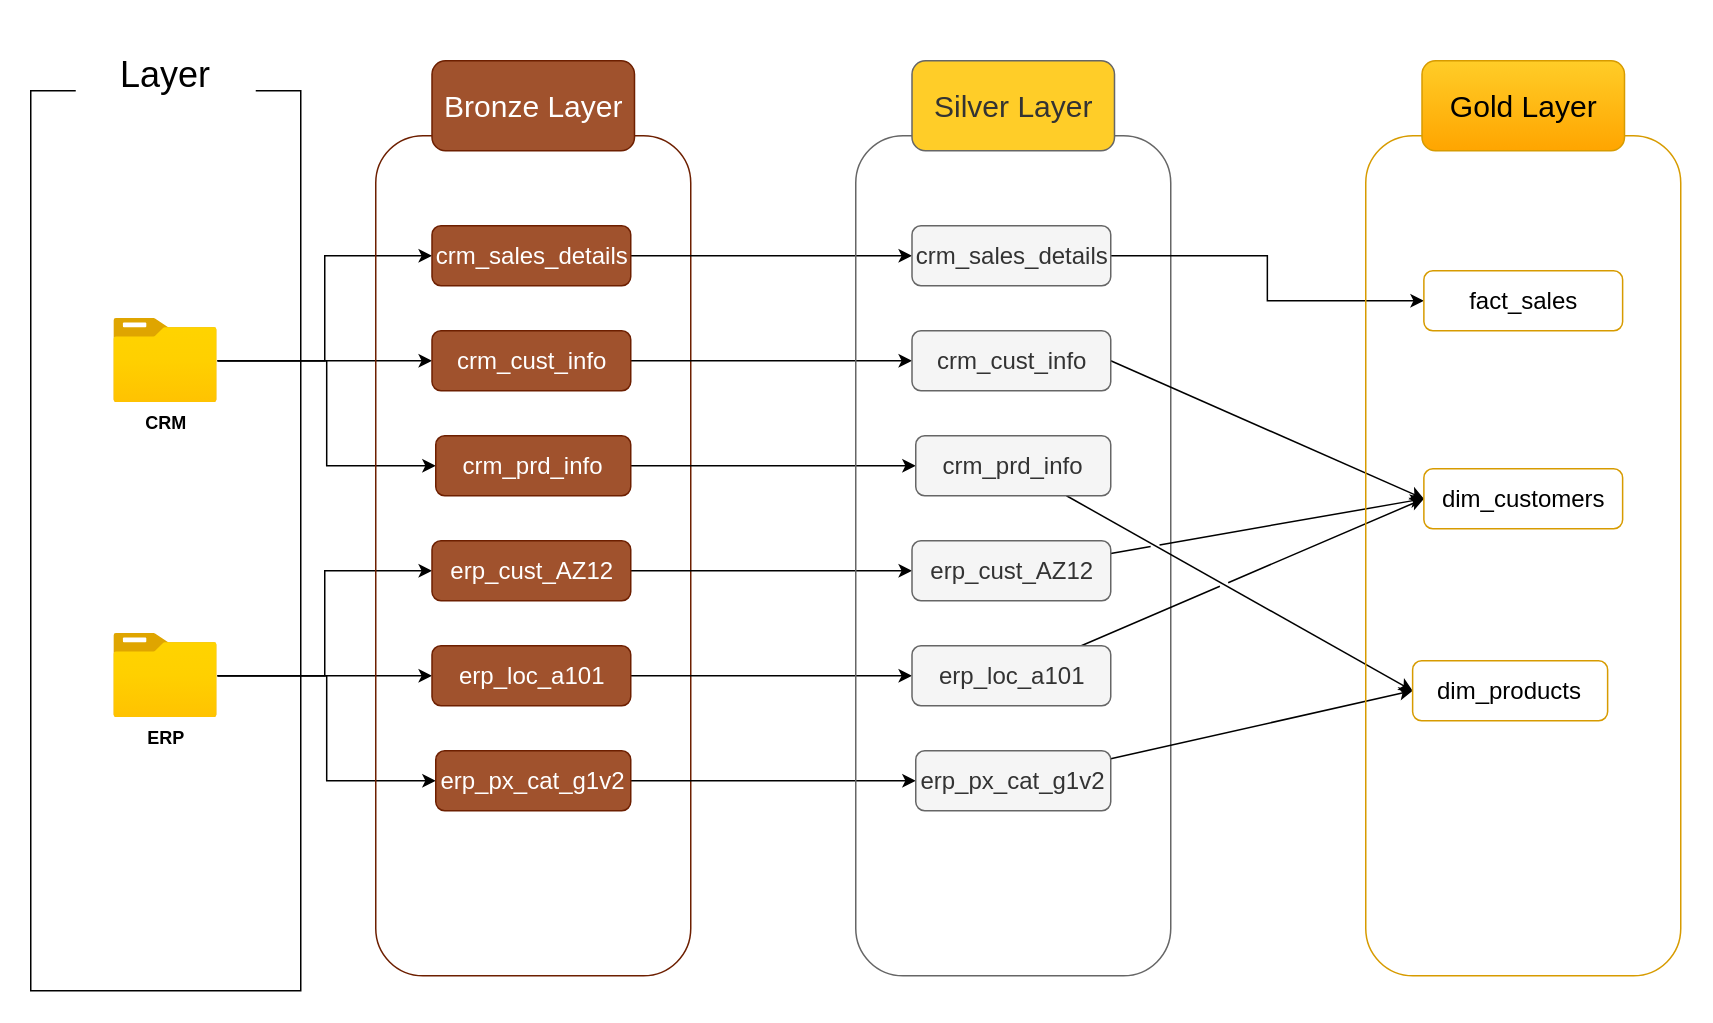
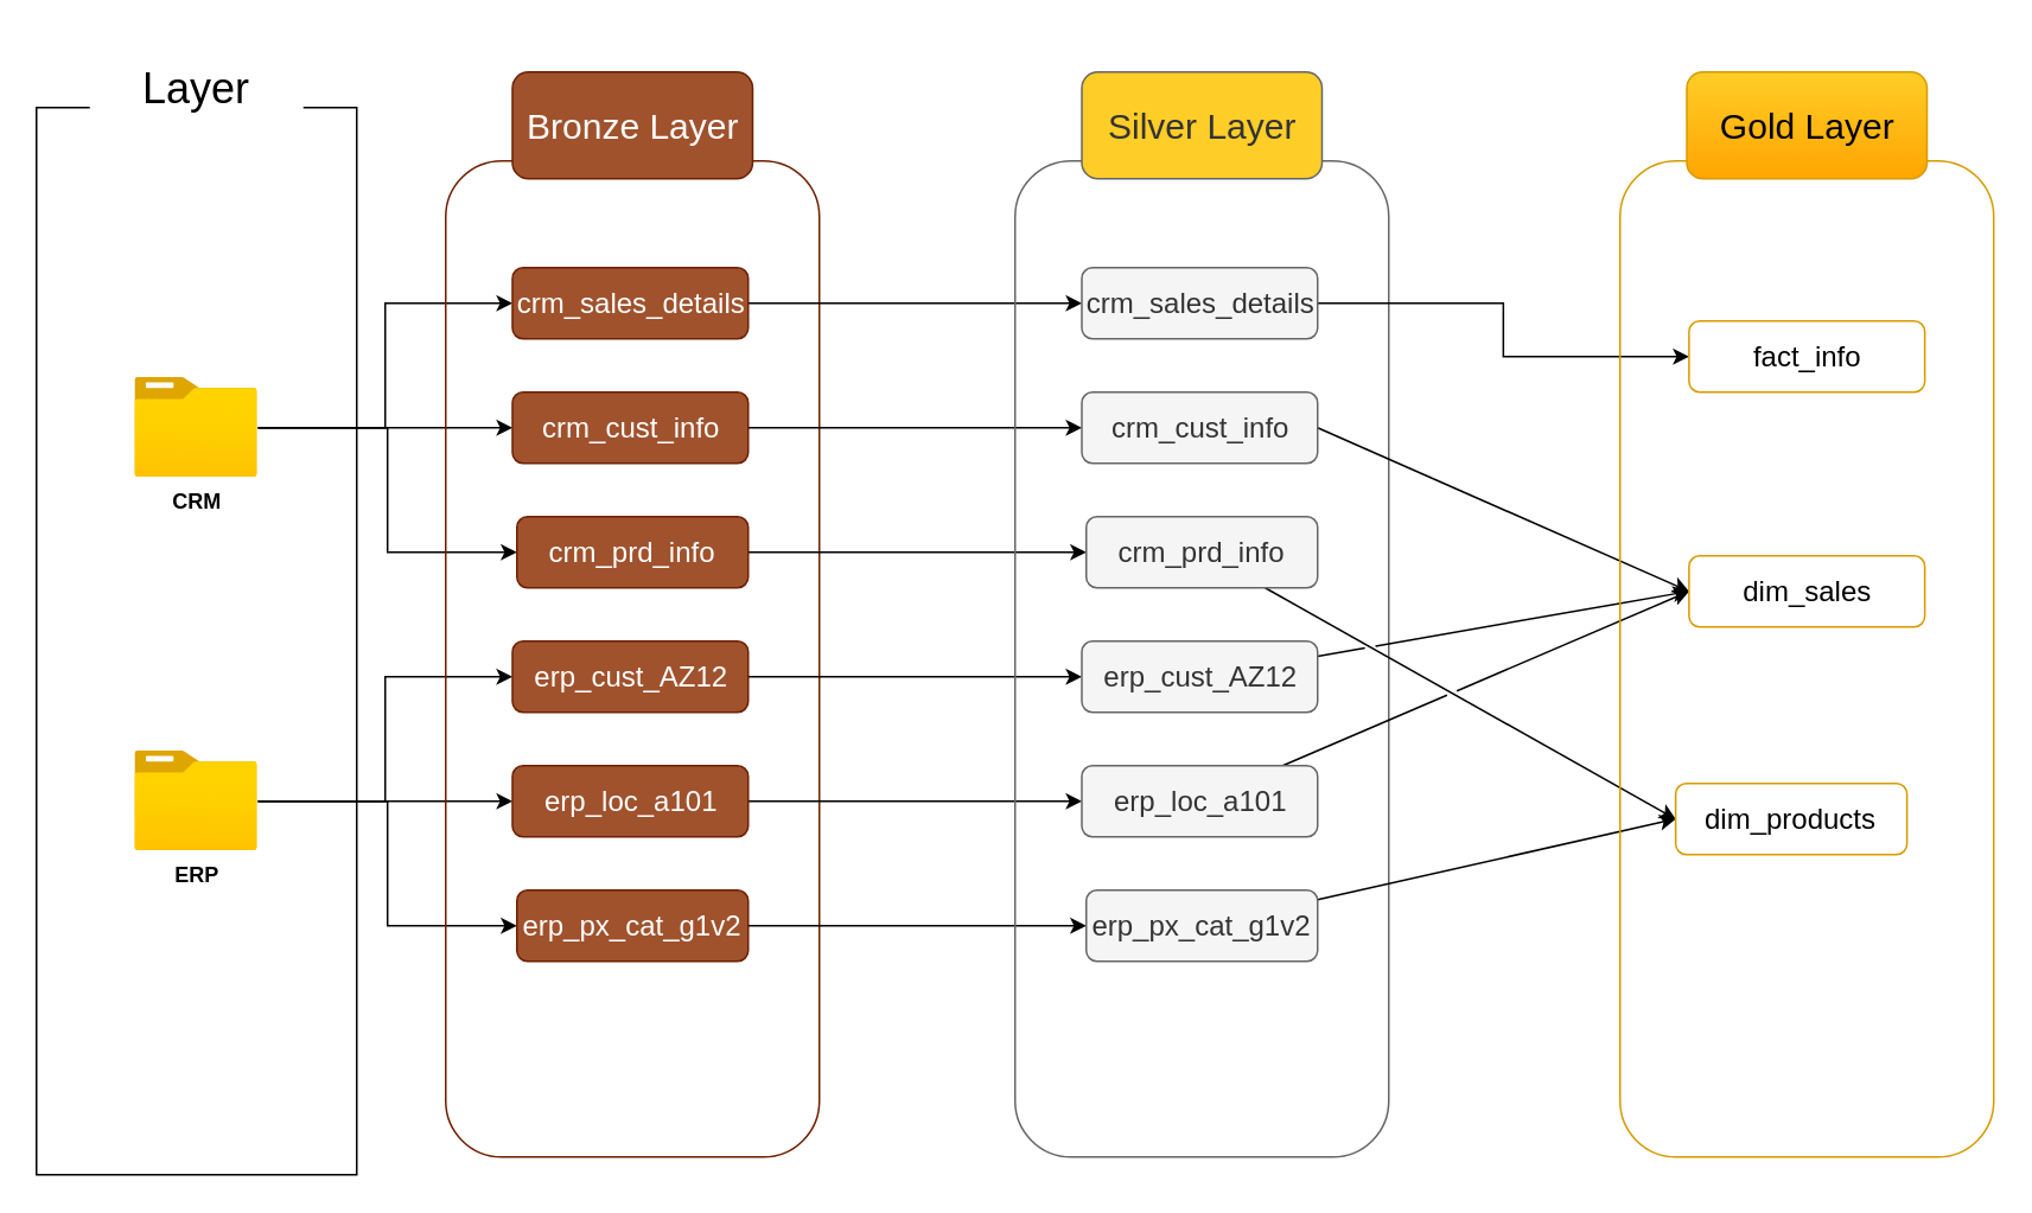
  <mxCell id="0" />
  <mxCell id="1" parent="0" />
  <mxCell id="2" value="" style="rounded=0;whiteSpace=wrap;html=1;fillColor=none;" parent="1" vertex="1"><mxGeometry y="60" width="180" height="600" as="geometry" x="20" /></mxCell>
  <mxCell id="3" value="&lt;font style=&quot;font-size: 24px;&quot;&gt;Layer&lt;/font&gt;" style="rounded=0;whiteSpace=wrap;html=1;strokeColor=none;fillColor=default;" parent="1" vertex="1"><mxGeometry x="50" y="20" width="120" height="60" as="geometry" /></mxCell>
  <mxCell id="4" style="edgeStyle=orthogonalEdgeStyle;rounded=0;orthogonalLoop=1;jettySize=auto;html=1;entryX=0;entryY=0.5;entryDx=0;entryDy=0;" parent="1" source="7" target="17" edge="1"><mxGeometry relative="1" as="geometry" /></mxCell>
  <mxCell id="5" style="edgeStyle=orthogonalEdgeStyle;rounded=0;orthogonalLoop=1;jettySize=auto;html=1;entryX=0;entryY=0.5;entryDx=0;entryDy=0;" parent="1" source="7" target="19" edge="1"><mxGeometry relative="1" as="geometry" /></mxCell>
  <mxCell id="6" style="edgeStyle=orthogonalEdgeStyle;rounded=0;orthogonalLoop=1;jettySize=auto;html=1;entryX=0;entryY=0.5;entryDx=0;entryDy=0;" parent="1" source="7" target="15" edge="1"><mxGeometry relative="1" as="geometry" /></mxCell>
  <mxCell id="7" value="&lt;b&gt;CRM&lt;/b&gt;" style="image;aspect=fixed;html=1;points=[];align=center;fontSize=12;image=img/lib/azure2/general/Folder_Blank.svg;" parent="1" vertex="1"><mxGeometry x="75.5" y="212" width="69" height="56.0" as="geometry" /></mxCell>
  <mxCell id="8" style="edgeStyle=orthogonalEdgeStyle;rounded=0;orthogonalLoop=1;jettySize=auto;html=1;entryX=0;entryY=0.5;entryDx=0;entryDy=0;" parent="1" source="11" target="21" edge="1"><mxGeometry relative="1" as="geometry" /></mxCell>
  <mxCell id="9" style="edgeStyle=orthogonalEdgeStyle;rounded=0;orthogonalLoop=1;jettySize=auto;html=1;entryX=0;entryY=0.5;entryDx=0;entryDy=0;" parent="1" source="11" target="23" edge="1"><mxGeometry relative="1" as="geometry" /></mxCell>
  <mxCell id="10" style="edgeStyle=orthogonalEdgeStyle;rounded=0;orthogonalLoop=1;jettySize=auto;html=1;entryX=0;entryY=0.5;entryDx=0;entryDy=0;" parent="1" source="11" target="25" edge="1"><mxGeometry relative="1" as="geometry" /></mxCell>
  <mxCell id="11" value="&lt;b&gt;ERP&lt;/b&gt;" style="image;aspect=fixed;html=1;points=[];align=center;fontSize=12;image=img/lib/azure2/general/Folder_Blank.svg;" parent="1" vertex="1"><mxGeometry x="75.5" y="422" width="69" height="56.0" as="geometry" /></mxCell>
  <mxCell id="12" value="" style="rounded=1;whiteSpace=wrap;html=1;fillColor=none;fontColor=#ffffff;strokeColor=#6D1F00;" parent="1" vertex="1"><mxGeometry x="250" y="90" width="210" height="560" as="geometry" /></mxCell>
  <mxCell id="13" value="&lt;font style=&quot;font-size: 20px;&quot;&gt;Bronze Layer&lt;/font&gt;" style="rounded=1;whiteSpace=wrap;html=1;strokeColor=#6D1F00;fillColor=#a0522d;fontColor=#ffffff;" parent="1" vertex="1"><mxGeometry x="287.5" y="40" width="135" height="60" as="geometry" /></mxCell>
  <mxCell id="14" style="edgeStyle=orthogonalEdgeStyle;rounded=0;orthogonalLoop=1;jettySize=auto;html=1;" parent="1" source="15" target="29" edge="1"><mxGeometry relative="1" as="geometry" /></mxCell>
  <mxCell id="15" value="&lt;font style=&quot;font-size: 16px;&quot;&gt;crm_sales_details&lt;/font&gt;" style="rounded=1;whiteSpace=wrap;html=1;strokeColor=#6D1F00;fillColor=#a0522d;fontColor=#ffffff;" parent="1" vertex="1"><mxGeometry x="287.5" y="150" width="132.5" height="40" as="geometry" /></mxCell>
  <mxCell id="16" style="edgeStyle=orthogonalEdgeStyle;rounded=0;orthogonalLoop=1;jettySize=auto;html=1;" parent="1" source="17" target="31" edge="1"><mxGeometry relative="1" as="geometry" /></mxCell>
  <mxCell id="17" value="&lt;font style=&quot;font-size: 16px;&quot;&gt;crm_cust_info&lt;/font&gt;" style="rounded=1;whiteSpace=wrap;html=1;strokeColor=#6D1F00;fillColor=#a0522d;fontColor=#ffffff;" parent="1" vertex="1"><mxGeometry x="287.5" y="220" width="132.5" height="40" as="geometry" /></mxCell>
  <mxCell id="18" style="edgeStyle=orthogonalEdgeStyle;rounded=0;orthogonalLoop=1;jettySize=auto;html=1;entryX=0;entryY=0.5;entryDx=0;entryDy=0;" parent="1" source="19" target="33" edge="1"><mxGeometry relative="1" as="geometry" /></mxCell>
  <mxCell id="19" value="&lt;font style=&quot;font-size: 16px;&quot;&gt;crm_prd_info&lt;/font&gt;" style="rounded=1;whiteSpace=wrap;html=1;strokeColor=#6D1F00;fillColor=#a0522d;fontColor=#ffffff;" parent="1" vertex="1"><mxGeometry x="290" y="290" width="130" height="40" as="geometry" /></mxCell>
  <mxCell id="20" style="edgeStyle=orthogonalEdgeStyle;rounded=0;orthogonalLoop=1;jettySize=auto;html=1;" parent="1" source="21" target="35" edge="1"><mxGeometry relative="1" as="geometry" /></mxCell>
  <mxCell id="21" value="&lt;font style=&quot;font-size: 16px;&quot;&gt;erp_cust_AZ12&lt;/font&gt;" style="rounded=1;whiteSpace=wrap;html=1;strokeColor=#6D1F00;fillColor=#a0522d;fontColor=#ffffff;" parent="1" vertex="1"><mxGeometry x="287.5" y="360" width="132.5" height="40" as="geometry" /></mxCell>
  <mxCell id="22" style="edgeStyle=orthogonalEdgeStyle;rounded=0;orthogonalLoop=1;jettySize=auto;html=1;" parent="1" source="23" target="37" edge="1"><mxGeometry relative="1" as="geometry" /></mxCell>
  <mxCell id="23" value="&lt;font style=&quot;font-size: 16px;&quot;&gt;erp_loc_a101&lt;/font&gt;" style="rounded=1;whiteSpace=wrap;html=1;strokeColor=#6D1F00;fillColor=#a0522d;fontColor=#ffffff;" parent="1" vertex="1"><mxGeometry x="287.5" y="430" width="132.5" height="40" as="geometry" /></mxCell>
  <mxCell id="24" style="edgeStyle=orthogonalEdgeStyle;rounded=0;orthogonalLoop=1;jettySize=auto;html=1;" parent="1" source="25" target="39" edge="1"><mxGeometry relative="1" as="geometry" /></mxCell>
  <mxCell id="25" value="&lt;font style=&quot;font-size: 16px;&quot;&gt;erp_px_cat_g1v2&lt;/font&gt;" style="rounded=1;whiteSpace=wrap;html=1;strokeColor=#6D1F00;fillColor=#a0522d;fontColor=#ffffff;" parent="1" vertex="1"><mxGeometry x="290" y="500" width="130" height="40" as="geometry" /></mxCell>
  <mxCell id="26" value="" style="rounded=1;whiteSpace=wrap;html=1;fillColor=none;strokeColor=#666666;fontColor=#333333;" parent="1" vertex="1"><mxGeometry x="570" y="90" width="210" height="560" as="geometry" /></mxCell>
  <mxCell id="27" value="&lt;font style=&quot;font-size: 20px;&quot;&gt;Silver Layer&lt;/font&gt;" style="rounded=1;whiteSpace=wrap;html=1;strokeColor=#666666;fillColor=#ffcd28;fontColor=#333333;" parent="1" vertex="1"><mxGeometry x="607.5" y="40" width="135" height="60" as="geometry" /></mxCell>
  <mxCell id="28" style="edgeStyle=orthogonalEdgeStyle;rounded=0;orthogonalLoop=1;jettySize=auto;html=1;exitX=1;exitY=0.5;exitDx=0;exitDy=0;entryX=0;entryY=0.5;entryDx=0;entryDy=0;" edge="1" parent="1" source="29" target="42"><mxGeometry relative="1" as="geometry" /></mxCell>
  <mxCell id="29" value="&lt;font style=&quot;font-size: 16px;&quot;&gt;crm_sales_details&lt;/font&gt;" style="rounded=1;whiteSpace=wrap;html=1;strokeColor=#666666;fillColor=#f5f5f5;fontColor=#333333;" parent="1" vertex="1"><mxGeometry x="607.5" y="150" width="132.5" height="40" as="geometry" /></mxCell>
  <mxCell id="30" style="rounded=0;orthogonalLoop=1;jettySize=auto;html=1;exitX=1;exitY=0.5;exitDx=0;exitDy=0;entryX=0;entryY=0.5;entryDx=0;entryDy=0;jumpStyle=gap;" edge="1" parent="1" source="31" target="43"><mxGeometry relative="1" as="geometry" /></mxCell>
  <mxCell id="31" value="&lt;font style=&quot;font-size: 16px;&quot;&gt;crm_cust_info&lt;/font&gt;" style="rounded=1;whiteSpace=wrap;html=1;strokeColor=#666666;fillColor=#f5f5f5;fontColor=#333333;" parent="1" vertex="1"><mxGeometry x="607.5" y="220" width="132.5" height="40" as="geometry" /></mxCell>
  <mxCell id="32" style="rounded=0;orthogonalLoop=1;jettySize=auto;html=1;entryX=0;entryY=0.5;entryDx=0;entryDy=0;jumpStyle=gap;" edge="1" parent="1" source="33" target="44"><mxGeometry relative="1" as="geometry" /></mxCell>
  <mxCell id="33" value="&lt;font style=&quot;font-size: 16px;&quot;&gt;crm_prd_info&lt;/font&gt;" style="rounded=1;whiteSpace=wrap;html=1;strokeColor=#666666;fillColor=#f5f5f5;fontColor=#333333;" parent="1" vertex="1"><mxGeometry x="610" y="290" width="130" height="40" as="geometry" /></mxCell>
  <mxCell id="34" style="rounded=0;orthogonalLoop=1;jettySize=auto;html=1;entryX=0;entryY=0.5;entryDx=0;entryDy=0;jumpStyle=gap;" edge="1" parent="1" source="35" target="43"><mxGeometry relative="1" as="geometry" /></mxCell>
  <mxCell id="35" value="&lt;font style=&quot;font-size: 16px;&quot;&gt;erp_cust_AZ12&lt;/font&gt;" style="rounded=1;whiteSpace=wrap;html=1;strokeColor=#666666;fillColor=#f5f5f5;fontColor=#333333;" parent="1" vertex="1"><mxGeometry x="607.5" y="360" width="132.5" height="40" as="geometry" /></mxCell>
  <mxCell id="36" style="rounded=0;orthogonalLoop=1;jettySize=auto;html=1;entryX=0;entryY=0.5;entryDx=0;entryDy=0;jumpStyle=gap;" edge="1" parent="1" source="37" target="43"><mxGeometry relative="1" as="geometry"><mxPoint x="890" y="300" as="targetPoint" /></mxGeometry></mxCell>
  <mxCell id="37" value="&lt;font style=&quot;font-size: 16px;&quot;&gt;erp_loc_a101&lt;/font&gt;" style="rounded=1;whiteSpace=wrap;html=1;strokeColor=#666666;fillColor=#f5f5f5;fontColor=#333333;" parent="1" vertex="1"><mxGeometry x="607.5" y="430" width="132.5" height="40" as="geometry" /></mxCell>
  <mxCell id="38" style="rounded=0;orthogonalLoop=1;jettySize=auto;html=1;entryX=0;entryY=0.5;entryDx=0;entryDy=0;jumpStyle=gap;" edge="1" parent="1" source="39" target="44"><mxGeometry relative="1" as="geometry" /></mxCell>
  <mxCell id="39" value="&lt;font style=&quot;font-size: 16px;&quot;&gt;erp_px_cat_g1v2&lt;/font&gt;" style="rounded=1;whiteSpace=wrap;html=1;strokeColor=#666666;fillColor=#f5f5f5;fontColor=#333333;" parent="1" vertex="1"><mxGeometry x="610" y="500" width="130" height="40" as="geometry" /></mxCell>
  <mxCell id="40" value="" style="rounded=1;whiteSpace=wrap;html=1;fillColor=none;strokeColor=#d79b00;gradientColor=#ffa500;" vertex="1" parent="1"><mxGeometry x="910" y="90" width="210" height="560" as="geometry" /></mxCell>
  <mxCell id="41" value="&lt;font style=&quot;font-size: 20px;&quot;&gt;Gold Layer&lt;/font&gt;" style="rounded=1;whiteSpace=wrap;html=1;strokeColor=#d79b00;fillColor=#ffcd28;gradientColor=#ffa500;" vertex="1" parent="1"><mxGeometry x="947.5" y="40" width="135" height="60" as="geometry" /></mxCell>
- <mxCell id="42" value="&lt;font style=&quot;font-size: 16px;&quot;&gt;fact_sales&lt;/font&gt;" style="rounded=1;whiteSpace=wrap;html=1;strokeColor=#d79b00;fillColor=none;gradientColor=#ffa500;" vertex="1" parent="1"><mxGeometry x="948.75" y="180" width="132.5" height="40" as="geometry" /></mxCell>
- <mxCell id="43" value="&lt;font style=&quot;font-size: 16px;&quot;&gt;dim_customers&lt;/font&gt;" style="rounded=1;whiteSpace=wrap;html=1;strokeColor=#d79b00;fillColor=none;gradientColor=#ffa500;" vertex="1" parent="1"><mxGeometry x="948.75" y="312" width="132.5" height="40" as="geometry" /></mxCell>
+ <mxCell id="42" value="&lt;font style=&quot;font-size: 16px;&quot;&gt;fact_info&lt;/font&gt;" style="rounded=1;whiteSpace=wrap;html=1;strokeColor=#d79b00;fillColor=none;gradientColor=#ffa500;" vertex="1" parent="1"><mxGeometry x="948.75" y="180" width="132.5" height="40" as="geometry" /></mxCell>
+ <mxCell id="43" value="&lt;font style=&quot;font-size: 16px;&quot;&gt;dim_sales&lt;/font&gt;" style="rounded=1;whiteSpace=wrap;html=1;strokeColor=#d79b00;fillColor=none;gradientColor=#ffa500;" vertex="1" parent="1"><mxGeometry x="948.75" y="312" width="132.5" height="40" as="geometry" /></mxCell>
  <mxCell id="44" value="&lt;font style=&quot;font-size: 16px;&quot;&gt;dim_products&lt;/font&gt;" style="rounded=1;whiteSpace=wrap;html=1;strokeColor=#d79b00;fillColor=none;gradientColor=#ffa500;" vertex="1" parent="1"><mxGeometry x="941.25" y="440" width="130" height="40" as="geometry" /></mxCell>
